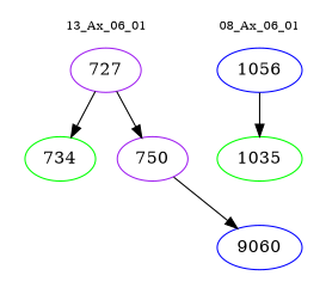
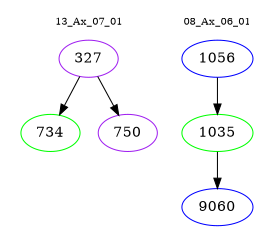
  digraph {
    node [color=purple]
    edge [color=black]
-   n1 [label=727]
+   n1 [label=327]
    n2 [color=green label=734]
    n3 [label=750]
    n4 [color=blue label=1056]
    n5 [color=green label=1035]
    n6 [color=blue label=9060]
    subgraph cluster_1 {
      color=white
      fontsize=10
-     label="13_Ax_06_01"
+     label="13_Ax_07_01"
      n1
      n2
      n3
    }
    subgraph cluster_2 {
      color=white
      fontsize=10
      label="08_Ax_06_01"
      n4
      n5
      n6
    }
    n1 -> n2
    n1 -> n3
    n4 -> n5
-   n3 -> n6
+   n5 -> n6
  }
